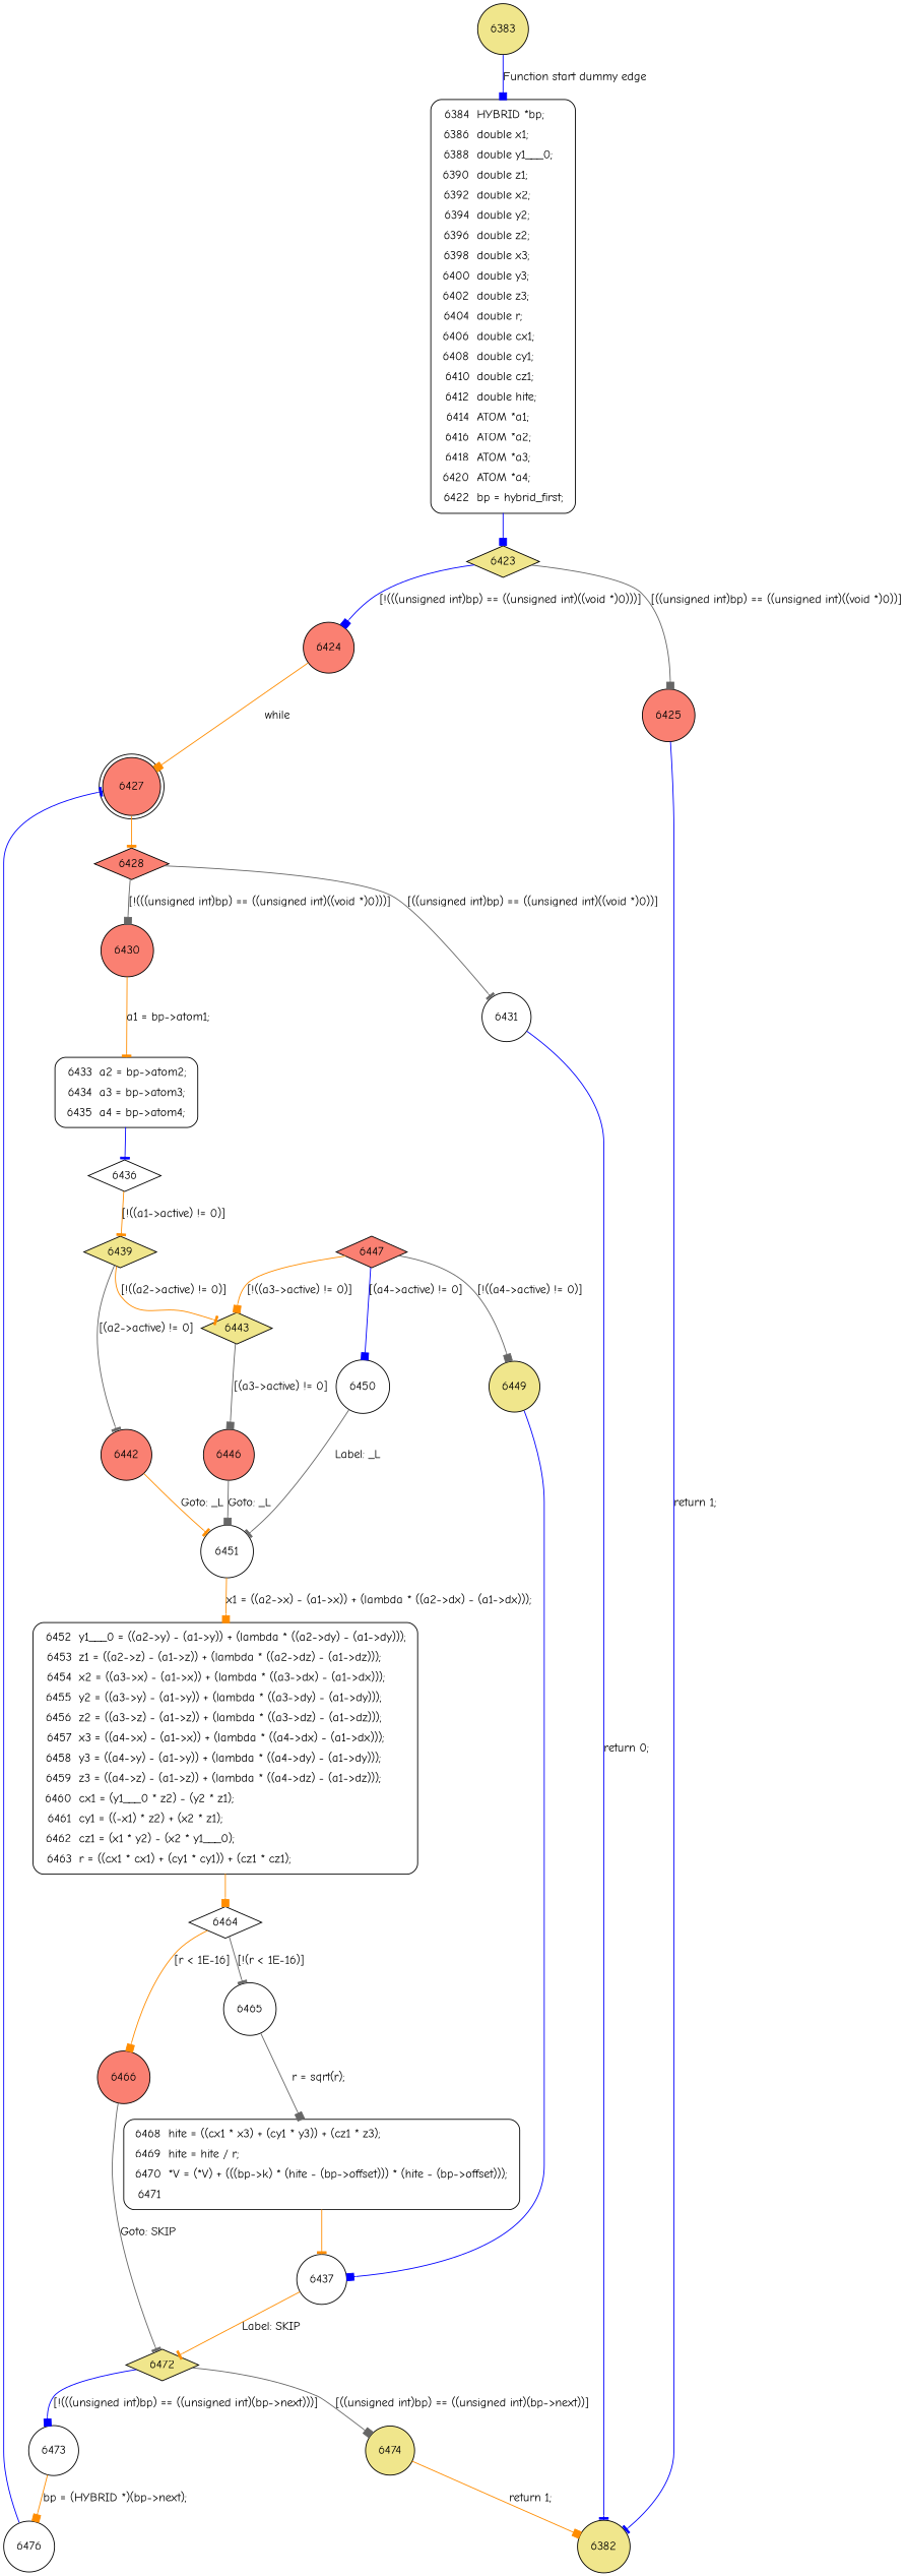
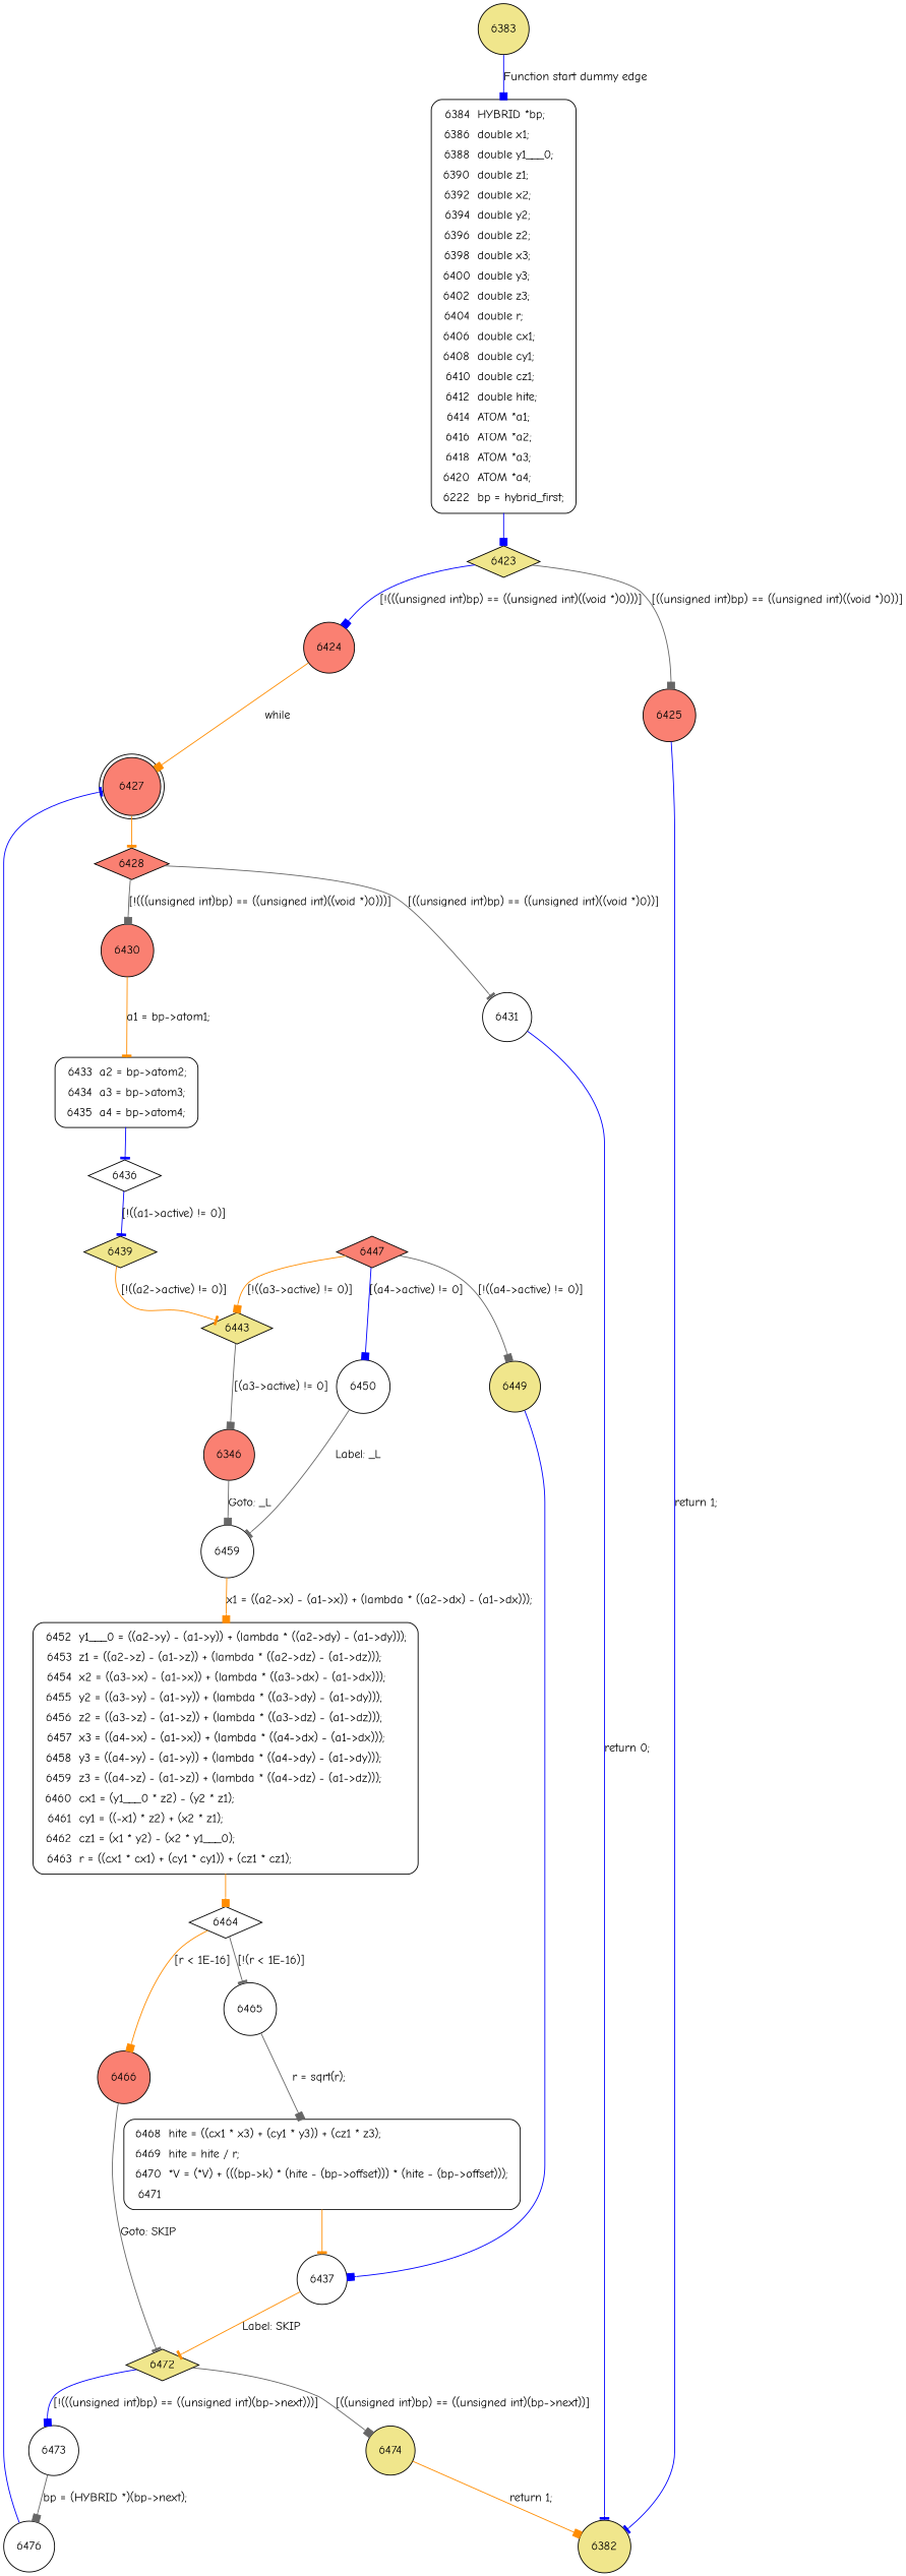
  digraph {
    fontname="Comic Neue"
    node [fillcolor=white fontname="Comic Neue" shape=circle style=filled]
    edge [arrowhead=box color=gray40 fontname="Comic Neue"]
    6383 [fillcolor=khaki]
-   n2 [label=<<table border="0" cellborder="0" cellpadding="3" bgcolor="white"><tr><td align="right">6384</td><td align="left">HYBRID *bp;</td></tr><tr><td align="right">6386</td><td align="left">double x1;</td></tr><tr><td align="right">6388</td><td align="left">double y1___0;</td></tr><tr><td align="right">6390</td><td align="left">double z1;</td></tr><tr><td align="right">6392</td><td align="left">double x2;</td></tr><tr><td align="right">6394</td><td align="left">double y2;</td></tr><tr><td align="right">6396</td><td align="left">double z2;</td></tr><tr><td align="right">6398</td><td align="left">double x3;</td></tr><tr><td align="right">6400</td><td align="left">double y3;</td></tr><tr><td align="right">6402</td><td align="left">double z3;</td></tr><tr><td align="right">6404</td><td align="left">double r;</td></tr><tr><td align="right">6406</td><td align="left">double cx1;</td></tr><tr><td align="right">6408</td><td align="left">double cy1;</td></tr><tr><td align="right">6410</td><td align="left">double cz1;</td></tr><tr><td align="right">6412</td><td align="left">double hite;</td></tr><tr><td align="right">6414</td><td align="left">ATOM *a1;</td></tr><tr><td align="right">6416</td><td align="left">ATOM *a2;</td></tr><tr><td align="right">6418</td><td align="left">ATOM *a3;</td></tr><tr><td align="right">6420</td><td align="left">ATOM *a4;</td></tr><tr><td align="right">6422</td><td align="left">bp = hybrid_first;</td></tr></table>> penwidth=1 shape=Mrecord style="filled,bold"]
+   n2 [label=<<table border="0" cellborder="0" cellpadding="3" bgcolor="white"><tr><td align="right">6384</td><td align="left">HYBRID *bp;</td></tr><tr><td align="right">6386</td><td align="left">double x1;</td></tr><tr><td align="right">6388</td><td align="left">double y1___0;</td></tr><tr><td align="right">6390</td><td align="left">double z1;</td></tr><tr><td align="right">6392</td><td align="left">double x2;</td></tr><tr><td align="right">6394</td><td align="left">double y2;</td></tr><tr><td align="right">6396</td><td align="left">double z2;</td></tr><tr><td align="right">6398</td><td align="left">double x3;</td></tr><tr><td align="right">6400</td><td align="left">double y3;</td></tr><tr><td align="right">6402</td><td align="left">double z3;</td></tr><tr><td align="right">6404</td><td align="left">double r;</td></tr><tr><td align="right">6406</td><td align="left">double cx1;</td></tr><tr><td align="right">6408</td><td align="left">double cy1;</td></tr><tr><td align="right">6410</td><td align="left">double cz1;</td></tr><tr><td align="right">6412</td><td align="left">double hite;</td></tr><tr><td align="right">6414</td><td align="left">ATOM *a1;</td></tr><tr><td align="right">6416</td><td align="left">ATOM *a2;</td></tr><tr><td align="right">6418</td><td align="left">ATOM *a3;</td></tr><tr><td align="right">6420</td><td align="left">ATOM *a4;</td></tr><tr><td align="right">6222</td><td align="left">bp = hybrid_first;</td></tr></table>> penwidth=1 shape=Mrecord style="filled,bold"]
    6423 [fillcolor=khaki shape=diamond]
    6424 [fillcolor=salmon]
    6425 [fillcolor=salmon]
    6427 [fillcolor=salmon shape=doublecircle]
    6382 [fillcolor=khaki]
    6428 [fillcolor=salmon shape=diamond]
    6430 [fillcolor=salmon]
    6431
    n11 [label=<<table border="0" cellborder="0" cellpadding="3" bgcolor="white"><tr><td align="right">6433</td><td align="left">a2 = bp-&gt;atom2;</td></tr><tr><td align="right">6434</td><td align="left">a3 = bp-&gt;atom3;</td></tr><tr><td align="right">6435</td><td align="left">a4 = bp-&gt;atom4;</td></tr></table>> penwidth=1 shape=Mrecord style="filled,bold"]
    6436 [shape=diamond]
    6439 [fillcolor=khaki shape=diamond]
    6443 [fillcolor=khaki shape=diamond]
-   6442 [fillcolor=salmon]
-   6446 [fillcolor=salmon]
-   6451
+   6446 [fillcolor=salmon label=6346]
+   6451 [label=6459]
    n18 [label=<<table border="0" cellborder="0" cellpadding="3" bgcolor="white"><tr><td align="right">6452</td><td align="left">y1___0 = ((a2-&gt;y) - (a1-&gt;y)) + (lambda * ((a2-&gt;dy) - (a1-&gt;dy)));</td></tr><tr><td align="right">6453</td><td align="left">z1 = ((a2-&gt;z) - (a1-&gt;z)) + (lambda * ((a2-&gt;dz) - (a1-&gt;dz)));</td></tr><tr><td align="right">6454</td><td align="left">x2 = ((a3-&gt;x) - (a1-&gt;x)) + (lambda * ((a3-&gt;dx) - (a1-&gt;dx)));</td></tr><tr><td align="right">6455</td><td align="left">y2 = ((a3-&gt;y) - (a1-&gt;y)) + (lambda * ((a3-&gt;dy) - (a1-&gt;dy)));</td></tr><tr><td align="right">6456</td><td align="left">z2 = ((a3-&gt;z) - (a1-&gt;z)) + (lambda * ((a3-&gt;dz) - (a1-&gt;dz)));</td></tr><tr><td align="right">6457</td><td align="left">x3 = ((a4-&gt;x) - (a1-&gt;x)) + (lambda * ((a4-&gt;dx) - (a1-&gt;dx)));</td></tr><tr><td align="right">6458</td><td align="left">y3 = ((a4-&gt;y) - (a1-&gt;y)) + (lambda * ((a4-&gt;dy) - (a1-&gt;dy)));</td></tr><tr><td align="right">6459</td><td align="left">z3 = ((a4-&gt;z) - (a1-&gt;z)) + (lambda * ((a4-&gt;dz) - (a1-&gt;dz)));</td></tr><tr><td align="right">6460</td><td align="left">cx1 = (y1___0 * z2) - (y2 * z1);</td></tr><tr><td align="right">6461</td><td align="left">cy1 = ((-x1) * z2) + (x2 * z1);</td></tr><tr><td align="right">6462</td><td align="left">cz1 = (x1 * y2) - (x2 * y1___0);</td></tr><tr><td align="right">6463</td><td align="left">r = ((cx1 * cx1) + (cy1 * cy1)) + (cz1 * cz1);</td></tr></table>> penwidth=1 shape=Mrecord style="filled,bold"]
    6464 [shape=diamond]
    6465
    6466 [fillcolor=salmon]
    n22 [label=<<table border="0" cellborder="0" cellpadding="3" bgcolor="white"><tr><td align="right">6468</td><td align="left">hite = ((cx1 * x3) + (cy1 * y3)) + (cz1 * z3);</td></tr><tr><td align="right">6469</td><td align="left">hite = hite / r;</td></tr><tr><td align="right">6470</td><td align="left">*V = (*V) + (((bp-&gt;k) * (hite - (bp-&gt;offset))) * (hite - (bp-&gt;offset)));</td></tr><tr><td align="right">6471</td><td align="left"></td></tr></table>> penwidth=1 shape=Mrecord style="filled,bold"]
    6472 [fillcolor=khaki shape=diamond]
    6437
    6473
    6474 [fillcolor=khaki]
    6476
    6447 [fillcolor=salmon shape=diamond]
    6449 [fillcolor=khaki]
    6450
    6383 -> n2 [color=blue label="Function start dummy edge"]
    n2 -> 6423 [color=blue]
    6423 -> 6424 [color=blue label="[!(((unsigned int)bp) == ((unsigned int)((void *)0)))]"]
    6423 -> 6425 [label="[((unsigned int)bp) == ((unsigned int)((void *)0))]"]
    6424 -> 6427 [color=darkorange label=while]
    6425 -> 6382 [arrowhead=tee color=blue label="return 1;"]
    6427 -> 6428 [arrowhead=tee color=darkorange]
    6428 -> 6430 [label="[!(((unsigned int)bp) == ((unsigned int)((void *)0)))]"]
    6428 -> 6431 [arrowhead=tee label="[((unsigned int)bp) == ((unsigned int)((void *)0))]"]
    6430 -> n11 [arrowhead=tee color=darkorange label="a1 = bp->atom1;"]
    6431 -> 6382 [arrowhead=tee color=blue label="return 0;"]
    n11 -> 6436 [arrowhead=tee color=blue]
-   6436 -> 6439 [arrowhead=tee color=darkorange label="[!((a1->active) != 0)]"]
+   6436 -> 6439 [arrowhead=tee color=blue label="[!((a1->active) != 0)]"]
    6439 -> 6443 [arrowhead=tee color=darkorange label="[!((a2->active) != 0)]"]
-   6439 -> 6442 [arrowhead=tee label="[(a2->active) != 0]"]
    6443 -> 6446 [label="[(a3->active) != 0]"]
-   6442 -> 6451 [arrowhead=tee color=darkorange label="Goto: _L"]
    6446 -> 6451 [label="Goto: _L"]
    6451 -> n18 [color=darkorange label="x1 = ((a2->x) - (a1->x)) + (lambda * ((a2->dx) - (a1->dx)));"]
    n18 -> 6464 [color=darkorange]
    6464 -> 6465 [arrowhead=tee label="[!(r < 1E-16)]"]
    6464 -> 6466 [color=darkorange label="[r < 1E-16]"]
    6465 -> n22 [label="r = sqrt(r);"]
    6466 -> 6472 [arrowhead=tee label="Goto: SKIP"]
    n22 -> 6437 [arrowhead=tee color=darkorange]
    6472 -> 6473 [color=blue label="[!(((unsigned int)bp) == ((unsigned int)(bp->next)))]"]
    6472 -> 6474 [label="[((unsigned int)bp) == ((unsigned int)(bp->next))]"]
    6437 -> 6472 [arrowhead=tee color=darkorange label="Label: SKIP"]
-   6473 -> 6476 [color=darkorange label="bp = (HYBRID *)(bp->next);"]
+   6473 -> 6476 [label="bp = (HYBRID *)(bp->next);"]
    6474 -> 6382 [color=darkorange label="return 1;"]
    6476 -> 6427 [arrowhead=tee color=blue]
    6447 -> 6443 [color=darkorange label="[!((a3->active) != 0)]"]
    6447 -> 6449 [label="[!((a4->active) != 0)]"]
    6447 -> 6450 [color=blue label="[(a4->active) != 0]"]
    6449 -> 6437 [color=blue]
    6450 -> 6451 [arrowhead=tee label="Label: _L"]
  }
